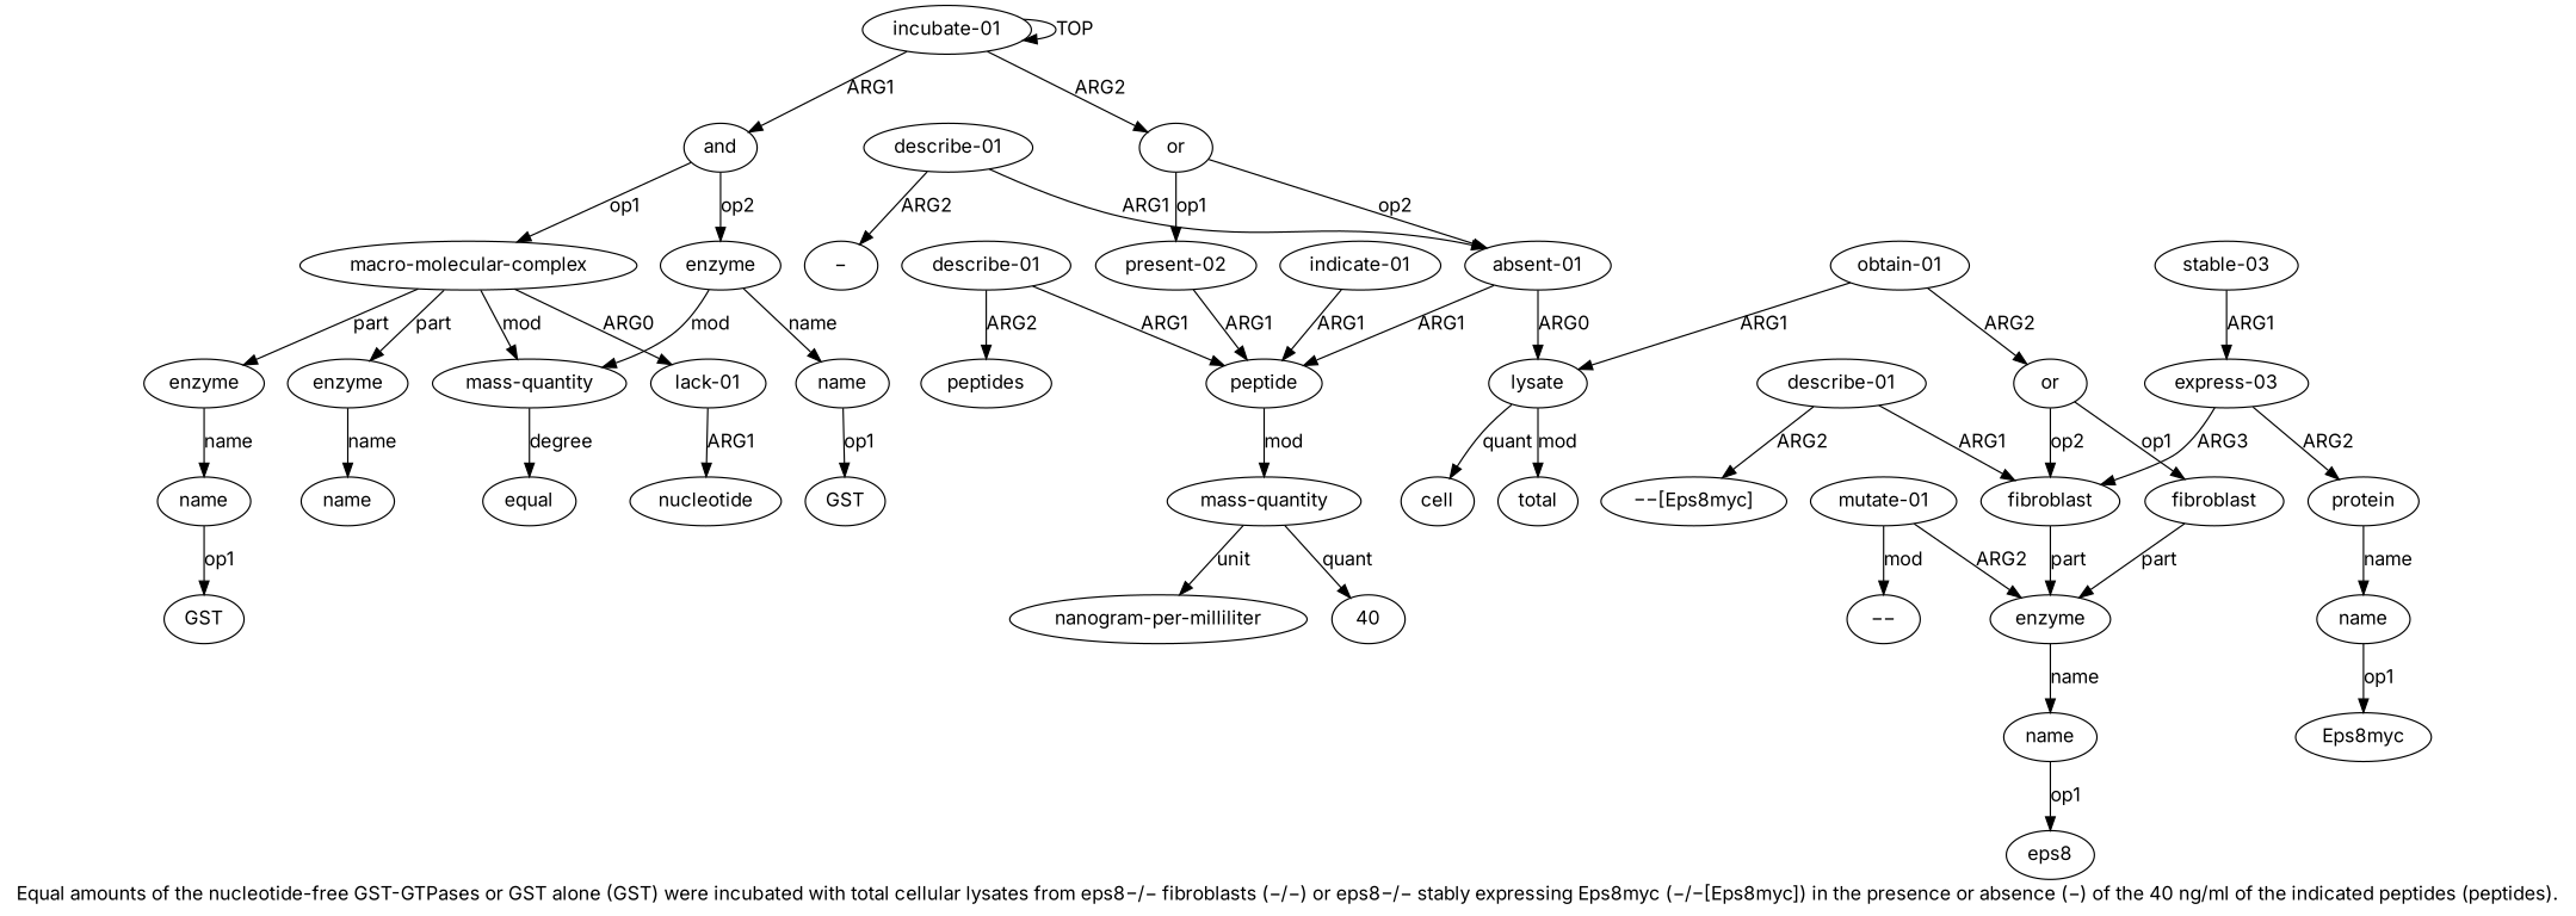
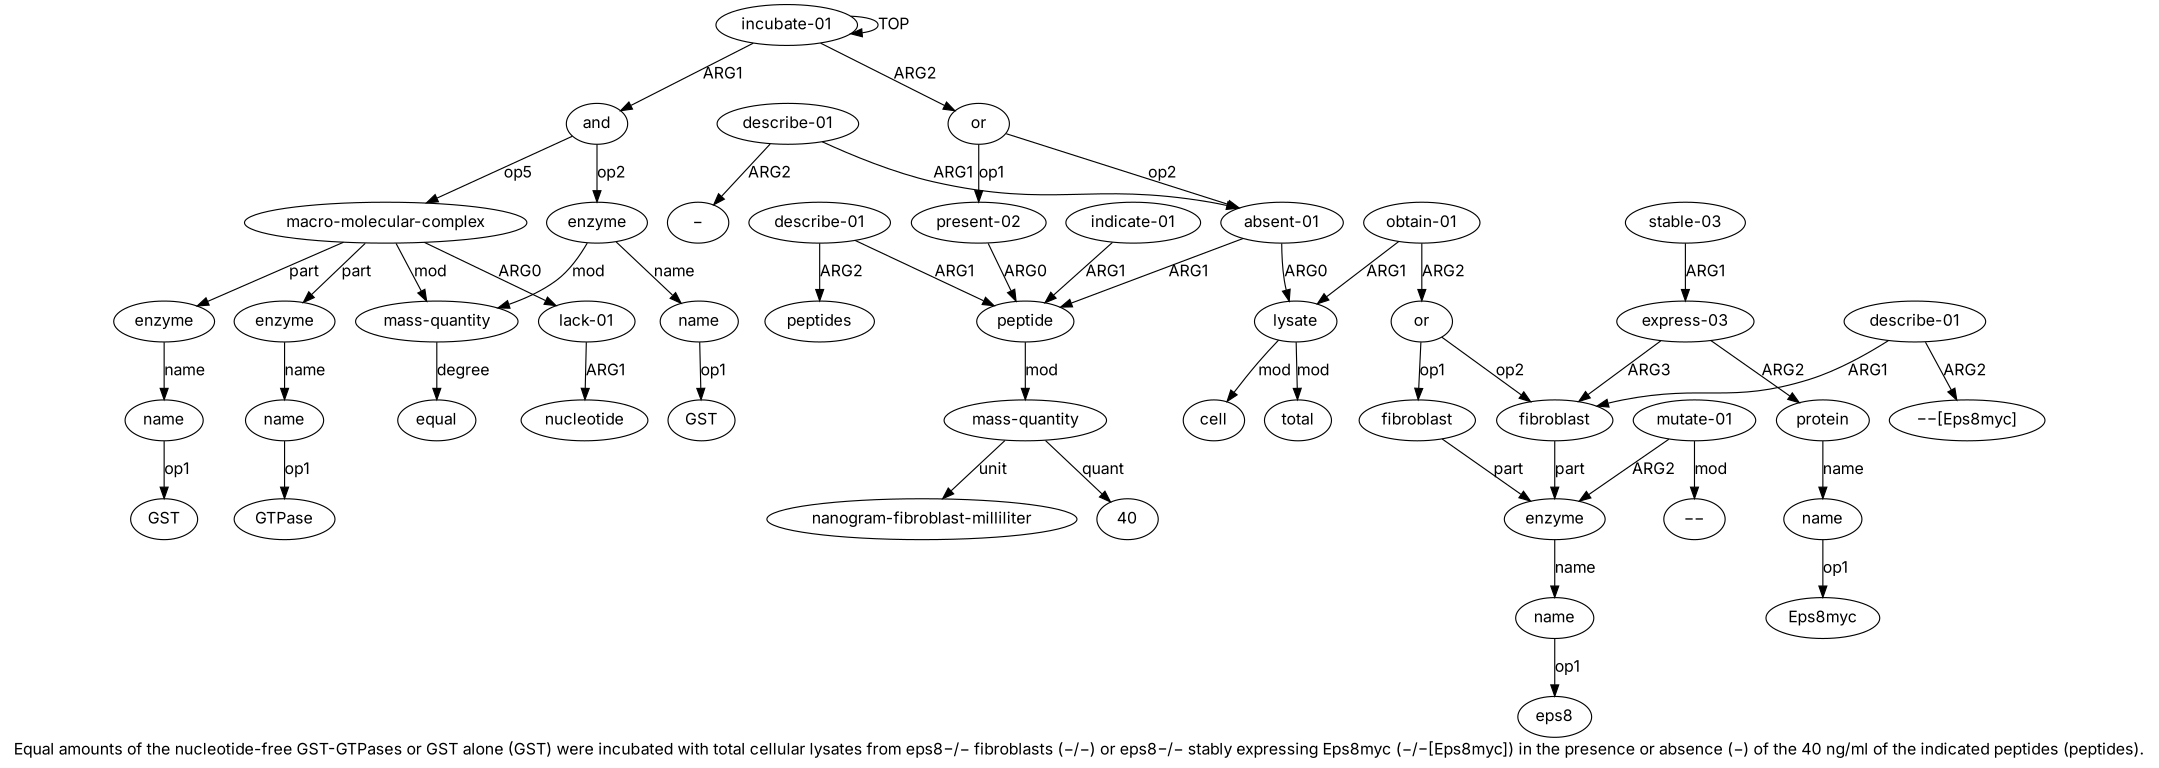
  digraph {
    fontname=Inter
    label="Equal amounts of the nucleotide-free GST-GTPases or GST alone (GST) were incubated with total cellular lysates from eps8−/− fibroblasts (−/−) or eps8−/− stably expressing Eps8myc (−/−[Eps8myc]) in the presence or absence (−) of the 40 ng/ml of the indicated peptides (peptides)."
    node [color=black fontname=Inter gold_ind=-1 gold_label=name test_ind=-1 test_label=name]
    edge [color=black fontname=Inter gold_label=ARG1 test_label=ARG1]
    n1 [gold_ind=20 gold_label=enzyme label=enzyme test_ind=20 test_label=enzyme]
    n2 [gold_ind=21 label=name test_ind=21]
+   n3 [gold_label=GTPase label=GTPase test_label=GTPase]
    n4 [gold_ind=22 gold_label="mass-quantity" label="mass-quantity" test_ind=22 test_label="mass-quantity"]
    n5 [gold_ind=23 gold_label=equal label=equal test_ind=23 test_label=equal]
    n6 [gold_ind=24 gold_label="lack-01" label="lack-01" test_ind=24 test_label="lack-01"]
    n7 [gold_ind=25 gold_label=nucleotide label=nucleotide test_ind=25 test_label=nucleotide]
    n8 [gold_ind=17 gold_label="macro-molecular-complex" label="macro-molecular-complex" test_ind=17 test_label="macro-molecular-complex"]
    n9 [gold_ind=18 gold_label=enzyme label=enzyme test_ind=18 test_label=enzyme]
    n10 [gold_ind=19 label=name test_ind=19]
    n11 [gold_ind=26 gold_label=enzyme label=enzyme test_ind=26 test_label=enzyme]
    n12 [gold_ind=27 label=name test_ind=27]
    n13 [gold_label=GST label=GST test_label=GST]
    n14 [gold_ind=28 gold_label=or label=or test_ind=28 test_label=or]
    n15 [gold_ind=29 gold_label="present-02" label="present-02" test_ind=29 test_label="present-02"]
    n16 [gold_ind=36 gold_label="absent-01" label="absent-01" test_ind=36 test_label="absent-01"]
    n17 [gold_ind=30 gold_label=peptide label=peptide test_ind=30 test_label=peptide]
    n18 [gold_ind=1 gold_label=lysate label=lysate test_ind=1 test_label=lysate]
    n19 [gold_ind=34 gold_label="mass-quantity" label="mass-quantity" test_ind=34 test_label="mass-quantity"]
-   n20 [gold_ind=35 gold_label="nanogram-per-milliliter" label="nanogram-per-milliliter" test_ind=35 test_label="nanogram-per-milliliter"]
+   n20 [gold_ind=35 gold_label="nanogram-per-milliliter" label="nanogram-fibroblast-milliliter" test_ind=35 test_label="nanogram-per-milliliter"]
    n21 [gold_label=40 label=40 test_label=40]
    n22 [gold_label=GST label=GST test_label=GST]
    n23 [gold_ind=31 gold_label="indicate-01" label="indicate-01" test_ind=31 test_label="indicate-01"]
    n24 [gold_ind=37 gold_label="describe-01" label="describe-01" test_ind=37 test_label="describe-01"]
    n25 [gold_label="−" label="−" test_label="−"]
    n26 [gold_ind=33 gold_label=peptides label=peptides test_ind=33 test_label=peptides]
    n27 [gold_label=eps8 label=eps8 test_label=eps8]
    n28 [gold_ind=32 gold_label="describe-01" label="describe-01" test_ind=32 test_label="describe-01"]
    n29 [gold_ind=15 gold_label="describe-01" label="describe-01" test_ind=15 test_label="describe-01"]
    n30 [gold_ind=10 gold_label=fibroblast label=fibroblast test_ind=10 test_label=fibroblast]
    n31 [gold_label="−−[Eps8myc]" label="−−[Eps8myc]" test_label="−−[Eps8myc]"]
    n32 [gold_ind=7 gold_label=enzyme label=enzyme test_ind=7 test_label=enzyme]
    n33 [gold_ind=8 label=name test_ind=8]
    n34 [gold_ind=14 gold_label="stable-03" label="stable-03" test_ind=14 test_label="stable-03"]
    n35 [gold_ind=11 gold_label="express-03" label="express-03" test_ind=11 test_label="express-03"]
    n36 [gold_ind=12 gold_label=protein label=protein test_ind=12 test_label=protein]
    n37 [gold_ind=13 label=name test_ind=13]
    n38 [gold_ind=16 gold_label=and label=and test_ind=16 test_label=and]
    n39 [gold_label=Eps8myc label=Eps8myc test_label=Eps8myc]
    n40 [gold_ind=3 gold_label=cell label=cell test_ind=3 test_label=cell]
    n41 [gold_ind=2 gold_label=total label=total test_ind=2 test_label=total]
    n42 [gold_ind=0 gold_label="incubate-01" label="incubate-01" test_ind=0 test_label="incubate-01"]
    n43 [gold_ind=5 gold_label=or label=or test_ind=5 test_label=or]
    n44 [gold_ind=6 gold_label=fibroblast label=fibroblast test_ind=6 test_label=fibroblast]
    n45 [gold_ind=4 gold_label="obtain-01" label="obtain-01" test_ind=4 test_label="obtain-01"]
    n46 [gold_ind=9 gold_label="mutate-01" label="mutate-01" test_ind=9 test_label="mutate-01"]
    n47 [gold_label="−−" label="−−" test_label="−−"]
    n1 -> n2 [gold_label=name label=name test_label=name]
+   n2 -> n3 [gold_label=op1 label=op1 test_label=op1]
    n4 -> n5 [gold_label=degree label=degree test_label=degree]
    n6 -> n7 [label=ARG1]
    n8 -> n1 [gold_label=part label=part test_label=part]
    n8 -> n4 [gold_label=mod label=mod test_label=mod]
    n8 -> n6 [gold_label=ARG0 label=ARG0 test_label=ARG0]
    n8 -> n9 [gold_label=part label=part test_label=part]
    n9 -> n10 [gold_label=name label=name test_label=name]
    n10 -> n22 [gold_label=op1 label=op1 test_label=op1]
    n11 -> n4 [gold_label=mod label=mod test_label=mod]
    n11 -> n12 [gold_label=name label=name test_label=name]
    n12 -> n13 [gold_label=op1 label=op1 test_label=op1]
    n14 -> n15 [gold_label=op1 label=op1 test_label=op1]
    n14 -> n16 [gold_label=op2 label=op2 test_label=op2]
-   n15 -> n17 [label=ARG1]
+   n15 -> n17 [label=ARG0]
    n16 -> n17 [label=ARG1]
    n16 -> n18 [gold_label=ARG0 label=ARG0 test_label=ARG0]
    n17 -> n19 [gold_label=mod label=mod test_label=mod]
-   n18 -> n40 [gold_label=mod label=quant test_label=mod]
+   n18 -> n40 [gold_label=mod label=mod test_label=mod]
    n18 -> n41 [gold_label=mod label=mod test_label=mod]
    n19 -> n20 [gold_label=unit label=unit test_label=unit]
    n19 -> n21 [gold_label=quant label=quant test_label=quant]
    n23 -> n17 [label=ARG1]
    n24 -> n16 [label=ARG1]
    n24 -> n25 [gold_label=ARG2 label=ARG2 test_label=ARG2]
    n28 -> n17 [label=ARG1]
    n28 -> n26 [gold_label=ARG2 label=ARG2 test_label=ARG2]
    n29 -> n30 [label=ARG1]
    n29 -> n31 [gold_label=ARG2 label=ARG2 test_label=ARG2]
    n30 -> n32 [gold_label=part label=part test_label=part]
    n32 -> n33 [gold_label=name label=name test_label=name]
    n33 -> n27 [gold_label=op1 label=op1 test_label=op1]
    n34 -> n35 [label=ARG1]
    n35 -> n30 [gold_label=ARG3 label=ARG3 test_label=ARG3]
    n35 -> n36 [gold_label=ARG2 label=ARG2 test_label=ARG2]
    n36 -> n37 [gold_label=name label=name test_label=name]
    n37 -> n39 [gold_label=op1 label=op1 test_label=op1]
-   n38 -> n8 [gold_label=op1 label=op1 test_label=op1]
+   n38 -> n8 [gold_label=op1 label=op5 test_label=op1]
    n38 -> n11 [gold_label=op2 label=op2 test_label=op2]
    n42 -> n14 [gold_label=ARG2 label=ARG2 test_label=ARG2]
    n42 -> n38 [label=ARG1]
    n42 -> n42 [gold_label=TOP label=TOP test_label=TOP]
    n43 -> n30 [gold_label=op2 label=op2 test_label=op2]
    n43 -> n44 [gold_label=op1 label=op1 test_label=op1]
    n44 -> n32 [gold_label=part label=part test_label=part]
    n45 -> n18 [label=ARG1]
    n45 -> n43 [gold_label=ARG2 label=ARG2 test_label=ARG2]
    n46 -> n32 [gold_label=ARG2 label=ARG2 test_label=ARG2]
    n46 -> n47 [gold_label=mod label=mod test_label=mod]
  }
